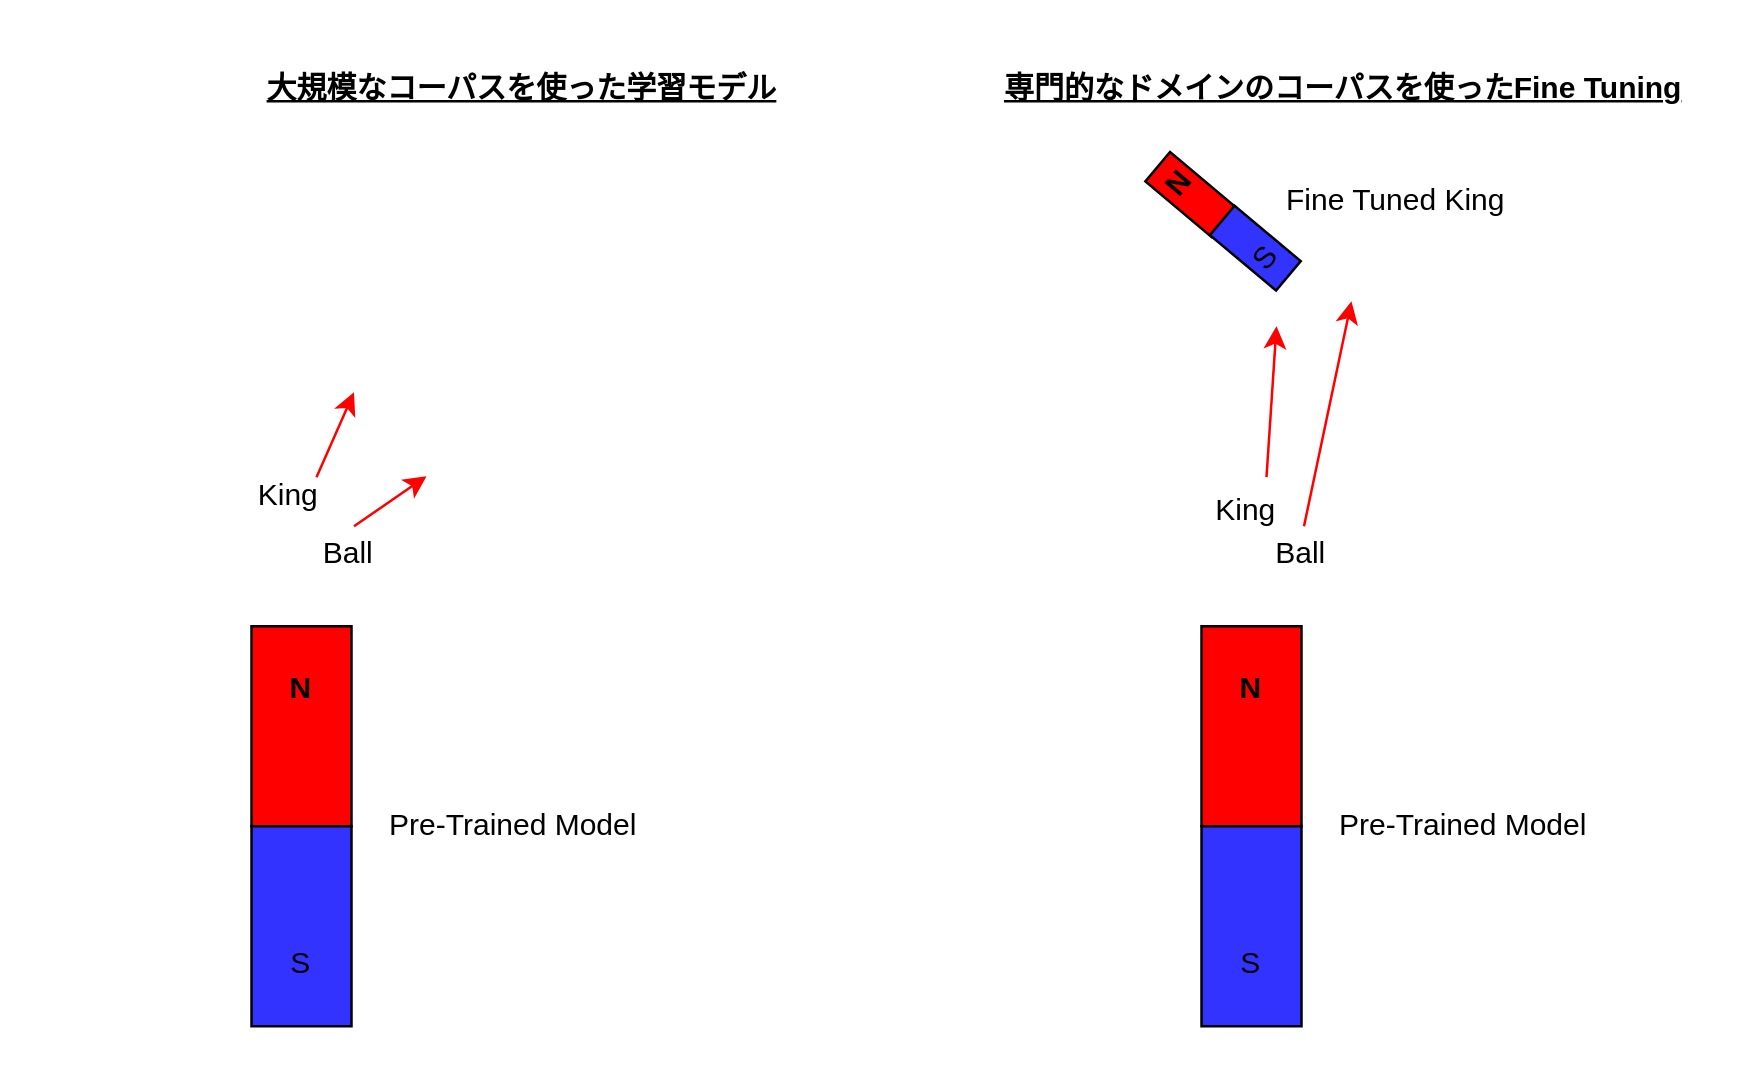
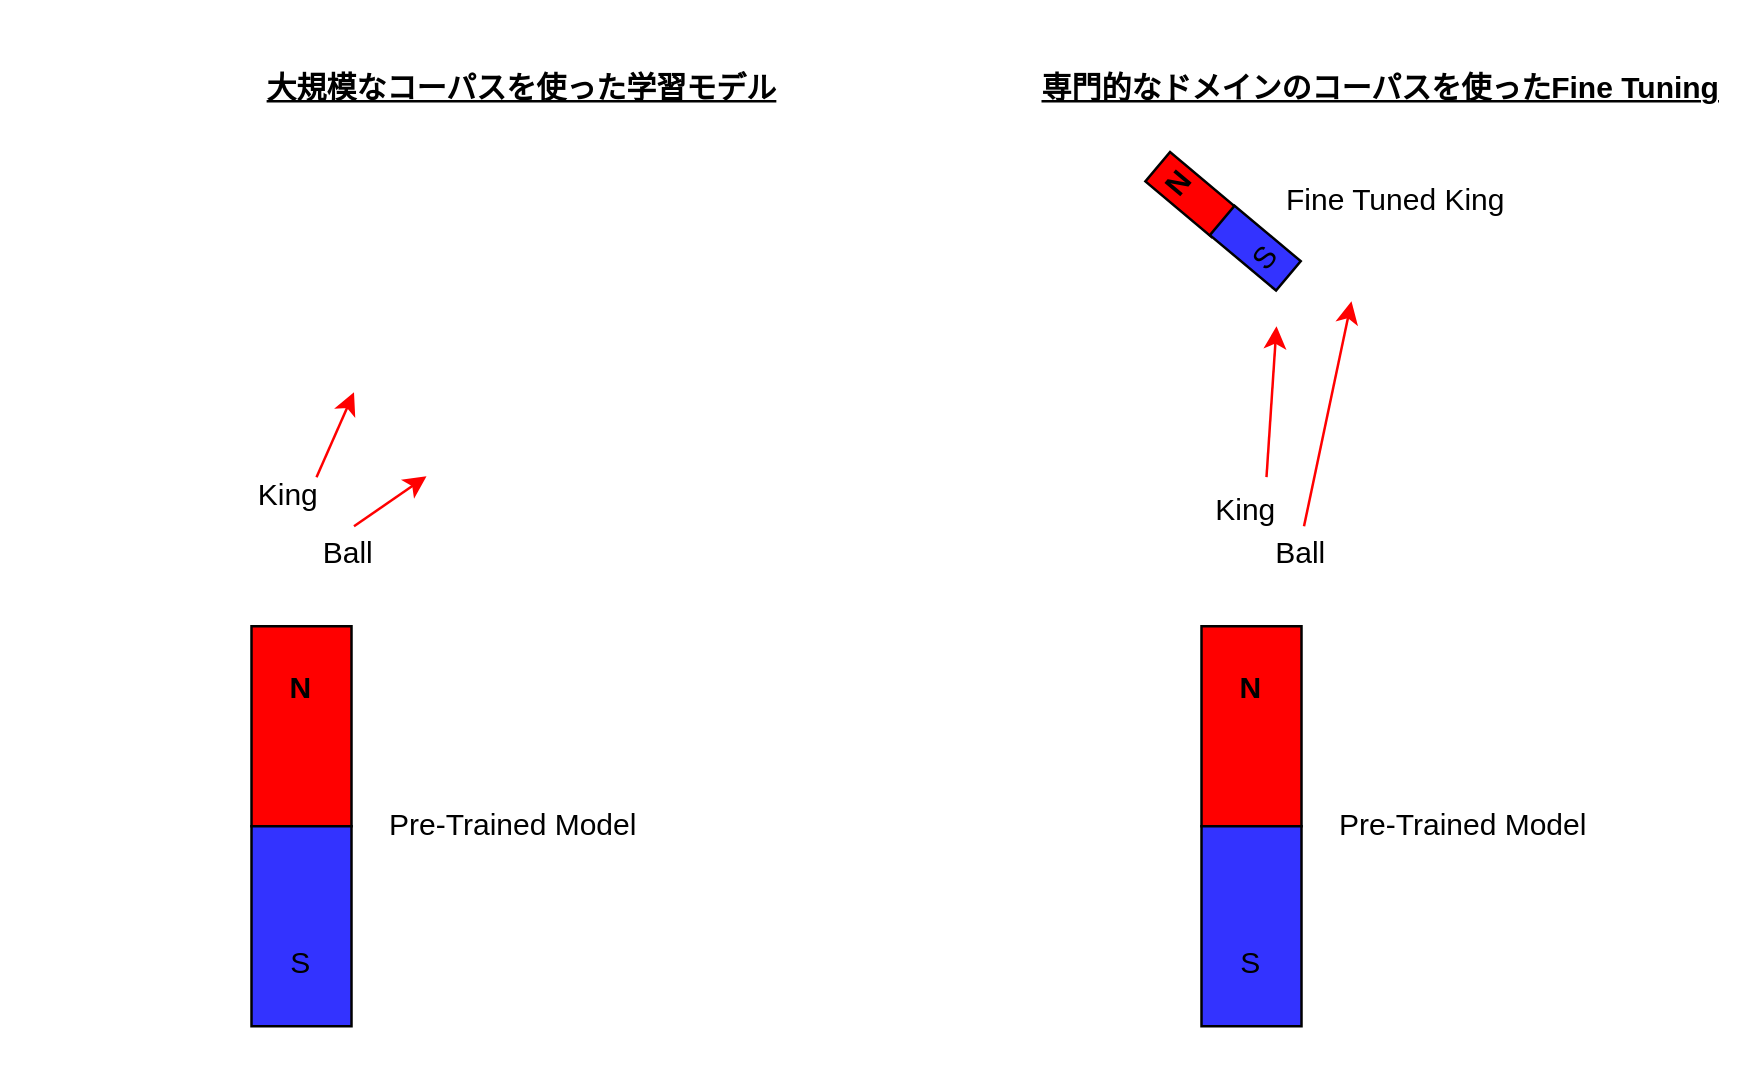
  <mxCell id="0" />
  <mxCell id="1" parent="0" />
  <mxCell id="2" value="" style="endArrow=classic;html=1;rounded=0;fillColor=#FF0000;strokeColor=#FF0000;" edge="1" parent="1"><mxGeometry width="50" height="50" relative="1" as="geometry"><mxPoint x="141" y="210" as="sourcePoint" /><mxPoint x="170" y="190" as="targetPoint" /></mxGeometry></mxCell>
  <mxCell id="3" value="" style="endArrow=classic;html=1;rounded=0;fillColor=#FF0000;strokeColor=#FF0000;" edge="1" parent="1"><mxGeometry width="50" height="50" relative="1" as="geometry"><mxPoint x="126" y="190.38" as="sourcePoint" /><mxPoint x="141" y="156.38" as="targetPoint" /></mxGeometry></mxCell>
  <mxCell id="4" value="" style="shape=image;verticalLabelPosition=bottom;labelBackgroundColor=default;verticalAlign=top;aspect=fixed;imageAspect=0;image=https://3.bp.blogspot.com/-8YetE9SnMGE/Wc8f4VngjUI/AAAAAAABHI0/UhnriN66HAgou3Y_MFCQVkIq-pUq8awAACLcBGAs/s450/royal_king_gyokuza.png;" vertex="1" parent="1"><mxGeometry x="20" y="90" width="77.42" height="108.53" as="geometry" /></mxCell>
  <mxCell id="5" value="" style="group" vertex="1" connectable="0" parent="1"><mxGeometry x="90" y="250" width="60" height="160" as="geometry" /></mxCell>
  <mxCell id="6" value="" style="rounded=0;whiteSpace=wrap;html=1;fillColor=#FF0000;" vertex="1" parent="5"><mxGeometry x="10" width="40" height="80" as="geometry" /></mxCell>
  <mxCell id="7" value="" style="rounded=0;whiteSpace=wrap;html=1;fillColor=#3333FF;" vertex="1" parent="5"><mxGeometry x="10" y="80" width="40" height="80" as="geometry" /></mxCell>
  <mxCell id="8" value="&lt;b&gt;N&lt;/b&gt;" style="text;html=1;strokeColor=none;fillColor=none;align=center;verticalAlign=middle;whiteSpace=wrap;rounded=0;" vertex="1" parent="5"><mxGeometry y="10" width="60" height="30" as="geometry" /></mxCell>
  <mxCell id="9" value="S" style="text;html=1;strokeColor=none;fillColor=none;align=center;verticalAlign=middle;whiteSpace=wrap;rounded=0;" vertex="1" parent="5"><mxGeometry y="120" width="60" height="30" as="geometry" /></mxCell>
  <mxCell id="10" value="" style="endArrow=classic;html=1;rounded=0;fillColor=#FF0000;strokeColor=#FF0000;" edge="1" parent="1"><mxGeometry width="50" height="50" relative="1" as="geometry"><mxPoint x="521" y="210" as="sourcePoint" /><mxPoint x="540" y="120" as="targetPoint" /></mxGeometry></mxCell>
  <mxCell id="11" value="" style="endArrow=classic;html=1;rounded=0;fillColor=#FF0000;strokeColor=#FF0000;" edge="1" parent="1"><mxGeometry width="50" height="50" relative="1" as="geometry"><mxPoint x="506" y="190.38" as="sourcePoint" /><mxPoint x="510" y="130" as="targetPoint" /></mxGeometry></mxCell>
  <mxCell id="12" value="" style="group" vertex="1" connectable="0" parent="1"><mxGeometry x="470" y="250" width="60" height="160" as="geometry" /></mxCell>
  <mxCell id="13" value="" style="rounded=0;whiteSpace=wrap;html=1;fillColor=#FF0000;" vertex="1" parent="12"><mxGeometry x="10" width="40" height="80" as="geometry" /></mxCell>
  <mxCell id="14" value="" style="rounded=0;whiteSpace=wrap;html=1;fillColor=#3333FF;" vertex="1" parent="12"><mxGeometry x="10" y="80" width="40" height="80" as="geometry" /></mxCell>
  <mxCell id="15" value="&lt;b&gt;N&lt;/b&gt;" style="text;html=1;strokeColor=none;fillColor=none;align=center;verticalAlign=middle;whiteSpace=wrap;rounded=0;" vertex="1" parent="12"><mxGeometry y="10" width="60" height="30" as="geometry" /></mxCell>
  <mxCell id="16" value="S" style="text;html=1;strokeColor=none;fillColor=none;align=center;verticalAlign=middle;whiteSpace=wrap;rounded=0;" vertex="1" parent="12"><mxGeometry y="120" width="60" height="30" as="geometry" /></mxCell>
  <mxCell id="17" value="" style="rounded=0;whiteSpace=wrap;html=1;fillColor=#FF0000;rotation=-50;" vertex="1" parent="1"><mxGeometry x="468.058" y="60.004" width="15.353" height="34.57" as="geometry" /></mxCell>
  <mxCell id="18" value="" style="rounded=0;whiteSpace=wrap;html=1;fillColor=#3333FF;rotation=-50;" vertex="1" parent="1"><mxGeometry x="493.856" y="81.475" width="15.353" height="34.57" as="geometry" /></mxCell>
  <mxCell id="19" value="&lt;b&gt;N&lt;/b&gt;" style="text;html=1;strokeColor=none;fillColor=none;align=center;verticalAlign=middle;whiteSpace=wrap;rounded=0;rotation=-50;" vertex="1" parent="1"><mxGeometry x="459.997" y="66.918" width="23.03" height="12.964" as="geometry" /></mxCell>
  <mxCell id="20" value="S" style="text;html=1;strokeColor=none;fillColor=none;align=center;verticalAlign=middle;whiteSpace=wrap;rounded=0;rotation=-50;" vertex="1" parent="1"><mxGeometry x="494.239" y="96.167" width="23.03" height="12.964" as="geometry" /></mxCell>
  <mxCell id="21" value="" style="shape=image;verticalLabelPosition=bottom;labelBackgroundColor=default;verticalAlign=top;aspect=fixed;imageAspect=0;image=https://4.bp.blogspot.com/-xhSxW2C_x0Q/W6XJeVat_uI/AAAAAAABPDM/sMjnt99_ELklDEgLDyaJHE_MAN-4vhT2QCLcBGAs/s400/soccer_boy_brazil_asia.png;" vertex="1" parent="1"><mxGeometry x="400" y="90" width="93.03" height="115.56" as="geometry" /></mxCell>
  <mxCell id="22" value="King" style="text;html=1;strokeColor=none;fillColor=none;align=center;verticalAlign=middle;whiteSpace=wrap;rounded=0;" vertex="1" parent="1"><mxGeometry x="85" y="183.04" width="60" height="30" as="geometry" /></mxCell>
  <mxCell id="23" value="King" style="text;html=1;strokeColor=none;fillColor=none;align=center;verticalAlign=middle;whiteSpace=wrap;rounded=0;" vertex="1" parent="1"><mxGeometry x="468.06" y="189.04" width="60" height="30" as="geometry" /></mxCell>
  <mxCell id="24" value="" style="shape=image;verticalLabelPosition=bottom;labelBackgroundColor=default;verticalAlign=top;aspect=fixed;imageAspect=0;image=https://4.bp.blogspot.com/-4r4SrjKvdhA/WIHlsNqzNdI/AAAAAAABBQw/Cm4az2TC2-AiTWFVdGS_DS2XLWJo2FiJgCLcB/s400/sports_softball__ball.png;" vertex="1" parent="1"><mxGeometry x="190" y="155.56" width="50" height="50" as="geometry" /></mxCell>
  <mxCell id="25" value="Ball" style="text;html=1;strokeColor=none;fillColor=none;align=center;verticalAlign=middle;whiteSpace=wrap;rounded=0;" vertex="1" parent="1"><mxGeometry x="109" y="205.56" width="60" height="30" as="geometry" /></mxCell>
  <mxCell id="26" value="" style="shape=image;verticalLabelPosition=bottom;labelBackgroundColor=default;verticalAlign=top;aspect=fixed;imageAspect=0;image=https://1.bp.blogspot.com/-duyiXc9KILE/VJ6XrygMzJI/AAAAAAAAqOk/SsuLdRzZVIo/s400/soccer_ball.png;" vertex="1" parent="1"><mxGeometry x="550" y="172.53" width="63.03" height="63.03" as="geometry" /></mxCell>
  <mxCell id="27" value="Ball" style="text;html=1;strokeColor=none;fillColor=none;align=center;verticalAlign=middle;whiteSpace=wrap;rounded=0;" vertex="1" parent="1"><mxGeometry x="490" y="205.56" width="60" height="30" as="geometry" /></mxCell>
  <mxCell id="28" value="Pre-Trained Model" style="text;html=1;strokeColor=none;fillColor=none;align=center;verticalAlign=middle;whiteSpace=wrap;rounded=0;" vertex="1" parent="1"><mxGeometry x="150" y="315" width="110" height="30" as="geometry" /></mxCell>
  <mxCell id="29" value="Pre-Trained Model" style="text;html=1;strokeColor=none;fillColor=none;align=center;verticalAlign=middle;whiteSpace=wrap;rounded=0;" vertex="1" parent="1"><mxGeometry x="530" y="315" width="110" height="30" as="geometry" /></mxCell>
  <mxCell id="30" value="Fine Tuned King" style="text;html=1;strokeColor=none;fillColor=none;align=center;verticalAlign=middle;whiteSpace=wrap;rounded=0;" vertex="1" parent="1"><mxGeometry x="503.03" y="64.57" width="110" height="30" as="geometry" /></mxCell>
  <mxCell id="31" value="大規模なコーパスを使った学習モデル" style="text;html=1;strokeColor=none;fillColor=none;align=center;verticalAlign=middle;whiteSpace=wrap;rounded=0;fontStyle=5" vertex="1" parent="1"><mxGeometry x="103" y="20" width="211" height="30" as="geometry" /></mxCell>
- <mxCell id="32" value="専門的なドメインのコーパスを使ったFine Tuning" style="text;html=1;strokeColor=none;fillColor=none;align=center;verticalAlign=middle;whiteSpace=wrap;rounded=0;fontStyle=5" vertex="1" parent="1"><mxGeometry x="394.5" y="20" width="283.94" height="30" as="geometry" /></mxCell>
+ <mxCell id="32" value="専門的なドメインのコーパスを使ったFine Tuning" style="text;html=1;strokeColor=none;fillColor=none;align=center;verticalAlign=middle;whiteSpace=wrap;rounded=0;fontStyle=5" vertex="1" parent="1"><mxGeometry x="409.5" y="20" width="283.94" height="30" as="geometry" /></mxCell>
